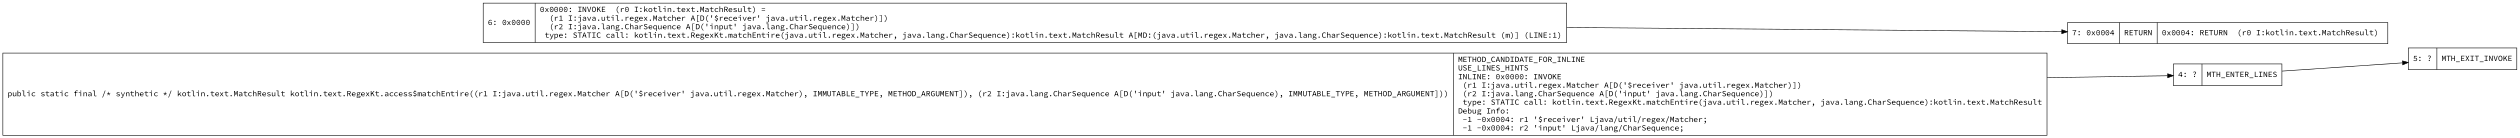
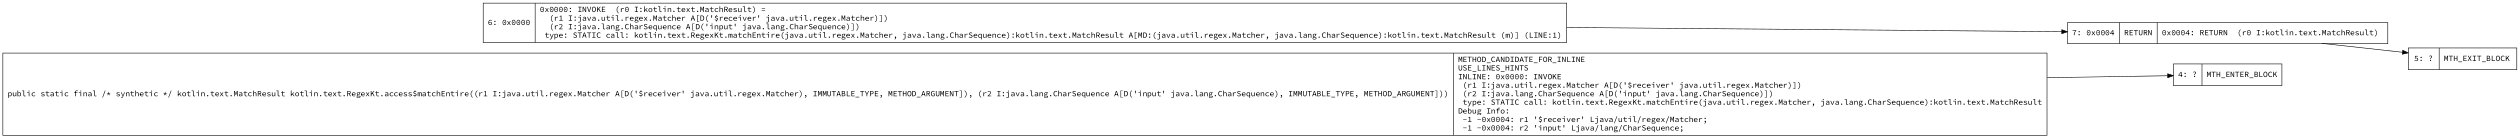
  digraph {
    fontname="Source Code Pro"
    rankdir=LR
    node [fontname="Source Code Pro" shape=record]
    edge [fontname="Source Code Pro"]
-   n1 [label="{4\:\ ?|MTH_ENTER_LINES\l}"]
+   n1 [label="{4\:\ ?|MTH_ENTER_BLOCK\l}"]
    n2 [label="{6\:\ 0x0000|0x0000: INVOKE  (r0 I:kotlin.text.MatchResult) = \l  (r1 I:java.util.regex.Matcher A[D('$receiver' java.util.regex.Matcher)])\l  (r2 I:java.lang.CharSequence A[D('input' java.lang.CharSequence)])\l type: STATIC call: kotlin.text.RegexKt.matchEntire(java.util.regex.Matcher, java.lang.CharSequence):kotlin.text.MatchResult A[MD:(java.util.regex.Matcher, java.lang.CharSequence):kotlin.text.MatchResult (m)] (LINE:1)\l}"]
    n3 [label="{7\:\ 0x0004|RETURN\l|0x0004: RETURN  (r0 I:kotlin.text.MatchResult) \l}"]
-   n4 [label="{5\:\ ?|MTH_EXIT_INVOKE\l}"]
+   n4 [label="{5\:\ ?|MTH_EXIT_BLOCK\l}"]
    n5 [label="{public static final \/* synthetic *\/ kotlin.text.MatchResult kotlin.text.RegexKt.access$matchEntire((r1 I:java.util.regex.Matcher A[D('$receiver' java.util.regex.Matcher), IMMUTABLE_TYPE, METHOD_ARGUMENT]), (r2 I:java.lang.CharSequence A[D('input' java.lang.CharSequence), IMMUTABLE_TYPE, METHOD_ARGUMENT]))  | METHOD_CANDIDATE_FOR_INLINE\lUSE_LINES_HINTS\lINLINE: 0x0000: INVOKE  \l  (r1 I:java.util.regex.Matcher A[D('$receiver' java.util.regex.Matcher)])\l  (r2 I:java.lang.CharSequence A[D('input' java.lang.CharSequence)])\l type: STATIC call: kotlin.text.RegexKt.matchEntire(java.util.regex.Matcher, java.lang.CharSequence):kotlin.text.MatchResult\lDebug Info:\l  \-1 \-0x0004: r1 '$receiver' Ljava\/util\/regex\/Matcher;\l  \-1 \-0x0004: r2 'input' Ljava\/lang\/CharSequence;\l}"]
    n2 -> n3
-   n1 -> n4
+   n3 -> n4
    n5 -> n1
  }
